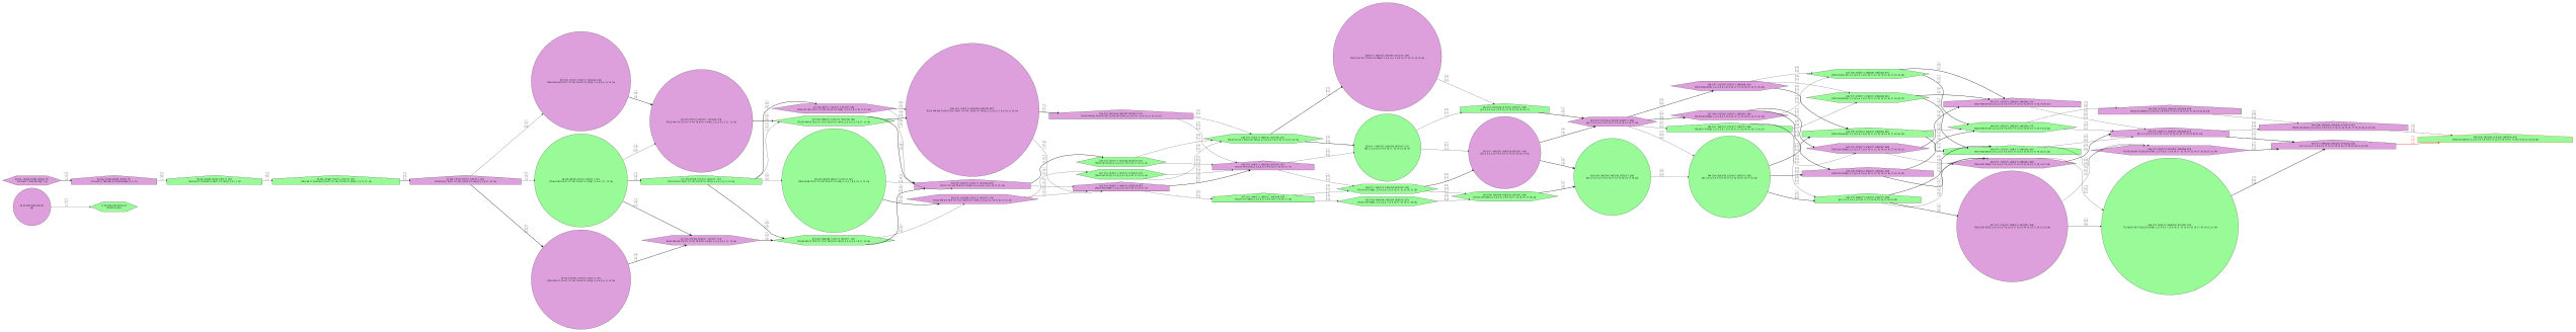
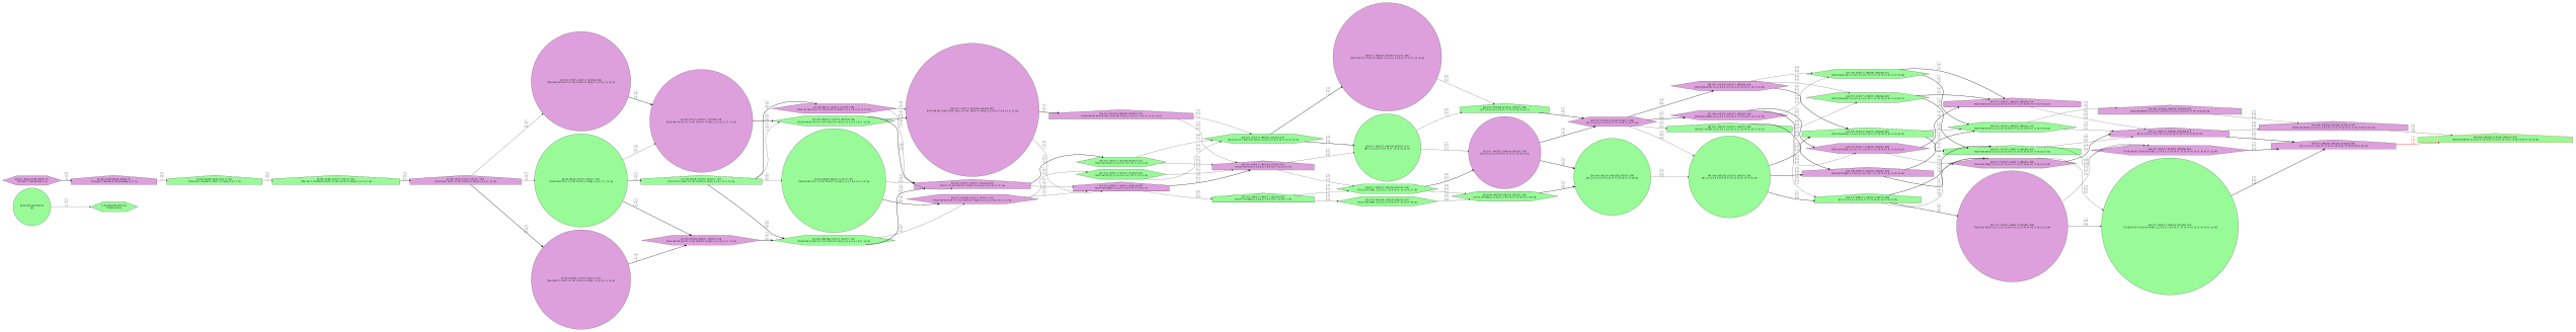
  digraph {
    fontname=Roboto
    rankdir=LR
    node [fillcolor=plum fontname=Roboto shape=hexagon style=filled]
    edge [arrowhead=tee fontname=Roboto fontsize=8 style=solid]
-   n1 [label="S0: [0, 0] [0, 0] [0, 0] [0, 0] \n{}{}" shape=circle]
+   n1 [fillcolor=palegreen label="S0: [0, 0] [0, 0] [0, 0] [0, 0] \n{}{}" shape=circle]
    n2 [fillcolor=palegreen label="S1: [0, 0] [0, 0] [0, 0] [16, 21] \n{T0J0:16-21}{1}"]
    n3 [label="S3: [16, 16] [16, 21] [56, 72] [60, 77] \n{T0J1:60-77, T0J2:56-72}{1, 2, 3}"]
    n4 [label="S4: [16, 21] [33, 43] [56, 72] [60, 77] \n{T0J1:60-77, T0J2:56-72, T0J10:33-43}{1, 2, 3, 11}" shape=house]
    n5 [fillcolor=palegreen label="S5: [33, 43] [56, 72] [60, 77] [111, 141] \n{T0J1:60-77, T0J2:56-72, T0J11:111-141}{1, 2, 3, 11, 12}" shape=house]
    n6 [fillcolor=palegreen label="S6: [56, 72] [60, 77] [111, 141] [111, 141] \n{T0J1:60-77, T0J2:56-72, T0J11:111-141, T0J15:111-141}{1, 2, 3, 11, 12, 16}" shape=house]
    n7 [label="S7: [60, 77] [76, 97] [111, 141] [111, 141] \n{T0J3:76-97, T0J11:111-141, T0J15:111-141}{1, 2, 3, 4, 11, 12, 16}" shape=house]
    n8 [fillcolor=palegreen label="S8: [70, 90] [76, 97] [111, 141] [111, 141] \n{T0J6:70-90, T0J11:111-141, T0J15:111-141}{1, 2, 3, 4, 7, 11, 12, 16}" shape=circle]
    n9 [label="S9: [76, 77] [108, 117] [111, 141] [111, 141] \n{T0J4:108-117, T0J11:111-141, T0J15:111-141}{1, 2, 3, 4, 5, 6, 11, 12, 16}" shape=circle]
    n10 [label="S10: [76, 77] [111, 141] [111, 141] [144, 163] \n{T0J5:144-163, T0J11:111-141, T0J15:111-141}{1, 2, 3, 4, 5, 6, 11, 12, 16}" shape=circle]
    n11 [fillcolor=palegreen label="S11: [76, 97] [78, 101] [111, 141] [111, 141] \n{T0J7:78-101, T0J11:111-141, T0J15:111-141}{1, 2, 3, 4, 7, 8, 11, 12, 16}" shape=house]
    n12 [label="S12: [76, 97] [108, 130] [111, 141] [111, 141] \n{T0J4:108-130, T0J11:111-141, T0J15:111-141}{1, 2, 3, 4, 5, 6, 7, 11, 12, 16}"]
    n13 [label="S13: [76, 97] [111, 141] [111, 141] [144, 176] \n{T0J5:144-176, T0J11:111-141, T0J15:111-141}{1, 2, 3, 4, 5, 6, 7, 11, 12, 16}" shape=circle]
    n14 [fillcolor=palegreen label="S14: [78, 108] [108, 137] [111, 141] [111, 141] \n{T0J4:108-137, T0J11:111-141, T0J15:111-141}{1, 2, 3, 4, 5, 6, 7, 8, 11, 12, 16}"]
    n15 [fillcolor=palegreen label="S15: [78, 108] [111, 141] [111, 141] [144, 183] \n{T0J5:144-183, T0J11:111-141, T0J15:111-141}{1, 2, 3, 4, 5, 6, 7, 8, 11, 12, 16}"]
    n16 [fillcolor=palegreen label="S16: [78, 96] [79, 98] [111, 141] [111, 141] \n{T0J8:79-98, T0J11:111-141, T0J15:111-141}{1, 2, 3, 4, 7, 8, 9, 10, 11, 12, 16}" shape=circle]
    n17 [label="S17: [78, 96] [111, 141] [111, 141] [157, 195] \n{T0J9:157-195, T0J11:111-141, T0J15:111-141}{1, 2, 3, 4, 7, 8, 9, 10, 11, 12, 16}"]
    n18 [label="S18: [79, 110] [108, 137] [111, 141] [111, 141] \n{T0J4:108-137, T0J11:111-141, T0J15:111-141}{1, 2, 3, 4, 5, 6, 7, 8, 9, 10, 11, 12, 16}"]
    n19 [label="S19: [79, 137] [111, 141] [111, 141] [144, 207] \n{T0J11:111-141, T0J15:111-141}{1, 2, 3, 4, 5, 6, 7, 8, 9, 10, 11, 12, 16}" shape=house]
    n20 [label="S20: [111, 141] [111, 141] [144, 183] [157, 207] \n{T0J5:144-183, T0J9:157-207, T0J11:111-141, T0J15:111-141}{1, 2, 3, 4, 5, 6, 7, 8, 9, 10, 11, 12, 16}" shape=circle]
    n21 [fillcolor=palegreen label="S21: [111, 137] [111, 141] [111, 141] [167, 211] \n{T0J12:167-211}{1, 2, 3, 4, 5, 6, 7, 8, 9, 10, 11, 12, 13, 16}"]
    n22 [label="S22: [111, 140] [111, 169] [111, 183] [134, 207] \n{T0J16:134-169}{1, 2, 3, 4, 5, 6, 7, 8, 9, 10, 11, 12, 16, 17}" shape=house]
    n23 [fillcolor=palegreen label="S23: [111, 141] [111, 141] [144, 207] [167, 211] \n{T0J12:167-211}{1, 2, 3, 4, 5, 6, 7, 8, 9, 10, 11, 12, 13, 16}"]
    n24 [label="S24: [111, 141] [144, 183] [157, 207] [167, 211] \n{T0J5:144-183, T0J9:157-207, T0J12:167-211}{1, 2, 3, 4, 5, 6, 7, 8, 9, 10, 11, 12, 13, 16}" shape=house]
    n25 [fillcolor=palegreen label="S25: [111, 161] [111, 183] [127, 207] [167, 211] \n{T0J12:167-211, T0J13:127-161}{1, 2, 3, 4, 5, 6, 7, 8, 9, 10, 11, 12, 13, 14, 16}"]
    n26 [label="S26: [111, 169] [111, 183] [134, 207] [167, 211] \n{T0J12:167-211}{1, 2, 3, 4, 5, 6, 7, 8, 9, 10, 11, 12, 13, 16, 17}" shape=house]
    n27 [fillcolor=palegreen label="S27: [111, 148] [111, 169] [117, 183] [134, 207] \n{T0J17:117-148}{1, 2, 3, 4, 5, 6, 7, 8, 9, 10, 11, 12, 16, 17, 18}" shape=house]
    n28 [label="S28: [111, 183] [127, 207] [167, 211] [171, 236] \n{T0J12:167-211, T0J14:171-236}{1, 2, 3, 4, 5, 6, 7, 8, 9, 10, 11, 12, 13, 14, 15, 16}" shape=circle]
    n29 [fillcolor=palegreen label="S29: [111, 183] [127, 189] [134, 207] [167, 211] \n{}{1, 2, 3, 4, 5, 6, 7, 8, 9, 10, 11, 12, 13, 14, 16, 17}" shape=circle]
    n30 [fillcolor=palegreen label="S30: [111, 169] [117, 183] [134, 207] [167, 218] \n{T0J12:167-218}{1, 2, 3, 4, 5, 6, 7, 8, 9, 10, 11, 12, 13, 16, 17, 18}"]
    n31 [fillcolor=palegreen label="S31: [134, 164] [134, 169] [134, 183] [153, 207] \n{T0J21:153-164}{1, 2, 3, 4, 5, 6, 7, 8, 9, 10, 11, 12, 16, 17, 18, 22}"]
    n32 [fillcolor=palegreen label="S32: [127, 207] [134, 211] [167, 212] [171, 258] \n{}{1, 2, 3, 4, 5, 6, 7, 8, 9, 10, 11, 12, 13, 14, 15, 16, 17}" shape=house]
    n33 [label="S33: [117, 183] [127, 189] [134, 207] [167, 218] \n{}{1, 2, 3, 4, 5, 6, 7, 8, 9, 10, 11, 12, 13, 14, 16, 17, 18}" shape=circle]
    n34 [fillcolor=palegreen label="S34: [134, 169] [134, 183] [153, 207] [167, 234] \n{T0J12:167-234}{1, 2, 3, 4, 5, 6, 7, 8, 9, 10, 11, 12, 13, 16, 17, 18, 22}"]
    n35 [label="S35: [127, 211] [134, 212] [167, 218] [171, 258] \n{}{1, 2, 3, 4, 5, 6, 7, 8, 9, 10, 11, 12, 13, 14, 15, 16, 17, 18}"]
    n36 [fillcolor=palegreen label="S36: [134, 183] [134, 189] [153, 207] [167, 234] \n{}{1, 2, 3, 4, 5, 6, 7, 8, 9, 10, 11, 12, 13, 14, 16, 17, 18, 22}" shape=circle]
    n37 [label="S37: [144, 212] [167, 218] [171, 258] [207, 290] \n{T0J18:207-290}{1, 2, 3, 4, 5, 6, 7, 8, 9, 10, 11, 12, 13, 14, 15, 16, 17, 18, 19}"]
    n38 [label="S38: [157, 212] [167, 218] [171, 258] [236, 281] \n{T0J19:236-281}{1, 2, 3, 4, 5, 6, 7, 8, 9, 10, 11, 12, 13, 14, 15, 16, 17, 18, 20}"]
    n39 [fillcolor=palegreen label="S39: [171, 183] [171, 212] [171, 218] [171, 258] \n{T0J20:171-183}{1, 2, 3, 4, 5, 6, 7, 8, 9, 10, 11, 12, 13, 14, 15, 16, 17, 18, 21}" shape=house]
    n40 [fillcolor=palegreen label="S40: [134, 206] [153, 212] [167, 234] [171, 258] \n{}{1, 2, 3, 4, 5, 6, 7, 8, 9, 10, 11, 12, 13, 14, 15, 16, 17, 18, 22}" shape=circle]
    n41 [fillcolor=palegreen label="S41: [167, 218] [171, 258] [207, 290] [236, 311] \n{T0J19:236-311}{1, 2, 3, 4, 5, 6, 7, 8, 9, 10, 11, 12, 13, 14, 15, 16, 17, 18, 19, 20}"]
    n42 [label="S42: [171, 212] [171, 218] [171, 258] [207, 290] \n{T0J18:207-290}{1, 2, 3, 4, 5, 6, 7, 8, 9, 10, 11, 12, 13, 14, 15, 16, 17, 18, 19, 21}"]
    n43 [label="S43: [153, 218] [167, 234] [171, 258] [207, 290] \n{T0J18:207-290}{1, 2, 3, 4, 5, 6, 7, 8, 9, 10, 11, 12, 13, 14, 15, 16, 17, 18, 19, 22}" shape=house]
    n44 [fillcolor=palegreen label="S44: [171, 212] [171, 218] [171, 258] [236, 281] \n{T0J19:236-281}{1, 2, 3, 4, 5, 6, 7, 8, 9, 10, 11, 12, 13, 14, 15, 16, 17, 18, 20, 21}"]
    n45 [fillcolor=palegreen label="S45: [157, 212] [167, 234] [171, 258] [236, 281] \n{T0J19:236-281}{1, 2, 3, 4, 5, 6, 7, 8, 9, 10, 11, 12, 13, 14, 15, 16, 17, 18, 20, 22}" shape=house]
    n46 [fillcolor=palegreen label="S46: [171, 206] [171, 212] [171, 234] [171, 258] \n{}{1, 2, 3, 4, 5, 6, 7, 8, 9, 10, 11, 12, 13, 14, 15, 16, 17, 18, 21, 22}" shape=house]
    n47 [label="S47: [171, 219] [171, 258] [207, 290] [236, 311] \n{T0J19:236-311}{1, 2, 3, 4, 5, 6, 7, 8, 9, 10, 11, 12, 13, 14, 15, 16, 17, 18, 19, 20, 21}" shape=house]
    n48 [fillcolor=palegreen label="S48: [167, 242] [171, 258] [207, 290] [236, 317] \n{T0J19:236-317}{1, 2, 3, 4, 5, 6, 7, 8, 9, 10, 11, 12, 13, 14, 15, 16, 17, 18, 19, 20, 22}"]
    n49 [label="S49: [171, 218] [171, 234] [171, 258] [207, 290] \n{T0J18:207-290}{1, 2, 3, 4, 5, 6, 7, 8, 9, 10, 11, 12, 13, 14, 15, 16, 17, 18, 19, 21, 22}"]
    n50 [fillcolor=palegreen label="S50: [171, 212] [171, 234] [171, 258] [236, 281] \n{T0J19:236-281}{1, 2, 3, 4, 5, 6, 7, 8, 9, 10, 11, 12, 13, 14, 15, 16, 17, 18, 20, 21, 22}" shape=house]
    n51 [label="S51: [171, 212] [171, 234] [171, 257] [231, 258] \n{T0J23:231-257}{1, 2, 3, 4, 5, 6, 7, 8, 9, 10, 11, 12, 13, 14, 15, 16, 17, 18, 21, 22, 24}" shape=circle]
    n52 [label="S52: [171, 258] [171, 259] [207, 290] [236, 317] \n{}{1, 2, 3, 4, 5, 6, 7, 8, 9, 10, 11, 12, 13, 14, 15, 16, 17, 18, 19, 20, 21, 22}" shape=house]
    n53 [label="S53: [236, 257] [236, 258] [236, 290] [314, 355] \n{T0J22:314-355}{1, 2, 3, 4, 5, 6, 7, 8, 9, 10, 11, 12, 13, 14, 15, 16, 17, 18, 19, 20, 22, 23}" shape=house]
    n54 [fillcolor=palegreen label="S54: [171, 234] [171, 258] [207, 281] [231, 291] \n{T0J18:207-291, T0J23:231-281}{1, 2, 3, 4, 5, 6, 7, 8, 9, 10, 11, 12, 13, 14, 15, 16, 17, 18, 19, 21, 22, 24}" shape=circle]
    n55 [label="S55: [171, 234] [171, 257] [231, 258] [236, 281] \n{T0J19:236-281, T0J23:231-257}{1, 2, 3, 4, 5, 6, 7, 8, 9, 10, 11, 12, 13, 14, 15, 16, 17, 18, 20, 21, 22, 24}"]
    n56 [label="S56: [236, 259] [236, 290] [236, 317] [314, 357] \n{T0J22:314-357}{1, 2, 3, 4, 5, 6, 7, 8, 9, 10, 11, 12, 13, 14, 15, 16, 17, 18, 19, 20, 21, 22, 23}" shape=house]
    n57 [label="S57: [171, 259] [207, 290] [231, 317] [236, 334] \n{}{1, 2, 3, 4, 5, 6, 7, 8, 9, 10, 11, 12, 13, 14, 15, 16, 17, 18, 19, 20, 21, 22, 24}" shape=house]
    n58 [color=Red fillcolor=palegreen label="S58: [236, 290] [236, 317] [236, 334] [314, 431] \n{T0J22:314-431}{1, 2, 3, 4, 5, 6, 7, 8, 9, 10, 11, 12, 13, 14, 15, 16, 17, 18, 19, 20, 21, 22, 23, 24}" shape=house]
    n1 -> n2 [label="T0 J0\nDL=400\nES=0\nLS=0\nEF=16\nLF=21"]
    n3 -> n4 [label="T0 J10\nDL=400\nES=16\nLS=21\nEF=33\nLF=43" style=bold]
    n4 -> n5 [label="T0 J11\nDL=400\nES=33\nLS=43\nEF=111\nLF=141"]
    n5 -> n6 [label="T0 J15\nDL=400\nES=33\nLS=43\nEF=111\nLF=141"]
    n6 -> n7 [label="T0 J3\nDL=400\nES=56\nLS=72\nEF=76\nLF=97" style=bold]
    n7 -> n8 [label="T0 J6\nDL=400\nES=60\nLS=77\nEF=70\nLF=90"]
    n7 -> n9 [arrowhead=vee label="T0 J4\nDL=400\nES=76\nLS=77\nEF=108\nLF=117" style=bold]
    n7 -> n10 [arrowhead=vee label="T0 J5\nDL=400\nES=76\nLS=77\nEF=144\nLF=163"]
    n8 -> n11 [label="T0 J7\nDL=400\nES=70\nLS=90\nEF=78\nLF=101" style=bold]
    n8 -> n12 [arrowhead=vee label="T0 J4\nDL=400\nES=76\nLS=90\nEF=108\nLF=130" style=bold]
    n8 -> n13 [label="T0 J5\nDL=400\nES=76\nLS=90\nEF=144\nLF=176"]
    n9 -> n12 [arrowhead=vee label="T0 J6\nDL=400\nES=76\nLS=77\nEF=86\nLF=90" style=bold]
    n10 -> n13 [arrowhead=vee label="T0 J6\nDL=400\nES=76\nLS=77\nEF=86\nLF=90" style=bold]
    n11 -> n14 [arrowhead=vee label="T0 J4\nDL=400\nES=76\nLS=97\nEF=108\nLF=137" style=bold]
    n11 -> n15 [arrowhead=vee label="T0 J5\nDL=400\nES=76\nLS=97\nEF=144\nLF=183"]
    n11 -> n16 [label="T0 J8\nDL=400\nES=78\nLS=96\nEF=79\nLF=98"]
    n11 -> n17 [label="T0 J9\nDL=400\nES=78\nLS=96\nEF=157\nLF=195" style=bold]
    n12 -> n14 [arrowhead=vee label="T0 J7\nDL=400\nES=76\nLS=97\nEF=84\nLF=108" style=bold]
    n13 -> n15 [label="T0 J7\nDL=400\nES=76\nLS=97\nEF=84\nLF=108" style=bold]
    n14 -> n18 [label="T0 J8\nDL=400\nES=78\nLS=108\nEF=79\nLF=110"]
    n14 -> n19 [label="T0 J9\nDL=400\nES=78\nLS=108\nEF=157\nLF=207" style=bold]
    n15 -> n19 [arrowhead=vee label="T0 J8\nDL=400\nES=78\nLS=108\nEF=79\nLF=110" style=bold]
    n15 -> n20 [label="T0 J9\nDL=400\nES=78\nLS=108\nEF=157\nLF=207" style=bold]
    n16 -> n18 [arrowhead=vee label="T0 J4\nDL=400\nES=78\nLS=97\nEF=110\nLF=137" style=bold]
    n16 -> n19 [label="T0 J5\nDL=400\nES=78\nLS=97\nEF=146\nLF=183"]
    n17 -> n19 [label="T0 J4\nDL=400\nES=78\nLS=97\nEF=110\nLF=137"]
    n17 -> n20 [arrowhead=vee label="T0 J5\nDL=400\nES=78\nLS=97\nEF=146\nLF=183"]
    n18 -> n21 [arrowhead=vee label="T0 J12\nDL=400\nES=111\nLS=141\nEF=167\nLF=211"]
    n18 -> n22 [arrowhead=vee label="T0 J16\nDL=400\nES=111\nLS=140\nEF=134\nLF=169"]
    n19 -> n22 [label="T0 J16\nDL=400\nES=111\nLS=140\nEF=134\nLF=169"]
    n19 -> n23 [label="T0 J12\nDL=400\nES=111\nLS=141\nEF=167\nLF=211" style=bold]
    n20 -> n22 [arrowhead=vee label="T0 J16\nDL=400\nES=111\nLS=140\nEF=134\nLF=169"]
    n20 -> n24 [label="T0 J12\nDL=400\nES=111\nLS=141\nEF=167\nLF=211" style=bold]
    n21 -> n25 [arrowhead=vee label="T0 J13\nDL=400\nES=111\nLS=141\nEF=127\nLF=161"]
    n21 -> n26 [label="T0 J16\nDL=400\nES=111\nLS=140\nEF=134\nLF=169"]
    n22 -> n26 [arrowhead=vee label="T0 J12\nDL=400\nES=111\nLS=141\nEF=167\nLF=211" style=bold]
    n22 -> n27 [arrowhead=vee label="T0 J17\nDL=400\nES=111\nLS=140\nEF=117\nLF=148"]
    n23 -> n25 [arrowhead=vee label="T0 J13\nDL=400\nES=111\nLS=141\nEF=127\nLF=161"]
    n23 -> n26 [label="T0 J16\nDL=400\nES=111\nLS=140\nEF=134\nLF=169"]
    n24 -> n25 [arrowhead=vee label="T0 J13\nDL=400\nES=111\nLS=141\nEF=127\nLF=161"]
    n24 -> n26 [arrowhead=vee label="T0 J16\nDL=400\nES=111\nLS=140\nEF=134\nLF=169"]
    n25 -> n28 [label="T0 J14\nDL=400\nES=111\nLS=161\nEF=171\nLF=236" style=bold]
    n25 -> n29 [label="T0 J16\nDL=400\nES=111\nLS=140\nEF=134\nLF=169" style=bold]
    n26 -> n29 [label="T0 J13\nDL=400\nES=111\nLS=169\nEF=127\nLF=189"]
    n26 -> n30 [label="T0 J17\nDL=400\nES=111\nLS=140\nEF=117\nLF=148"]
    n27 -> n30 [label="T0 J12\nDL=400\nES=111\nLS=148\nEF=167\nLF=218"]
    n27 -> n31 [label="T0 J21\nDL=400\nES=134\nLS=140\nEF=153\nLF=164"]
    n28 -> n32 [arrowhead=vee label="T0 J16\nDL=400\nES=111\nLS=183\nEF=134\nLF=212"]
    n29 -> n32 [label="T0 J14\nDL=400\nES=111\nLS=183\nEF=171\nLF=258"]
    n29 -> n33 [label="T0 J17\nDL=400\nES=111\nLS=140\nEF=117\nLF=148"]
    n30 -> n33 [label="T0 J13\nDL=400\nES=111\nLS=169\nEF=127\nLF=189" style=bold]
    n30 -> n34 [label="T0 J21\nDL=400\nES=134\nLS=140\nEF=153\nLF=164"]
    n31 -> n34 [label="T0 J12\nDL=400\nES=134\nLS=164\nEF=190\nLF=234"]
    n32 -> n35 [arrowhead=vee label="T0 J17\nDL=400\nES=127\nLS=207\nEF=133\nLF=215" style=bold]
    n33 -> n35 [arrowhead=vee label="T0 J14\nDL=400\nES=117\nLS=183\nEF=177\nLF=258" style=bold]
    n33 -> n36 [arrowhead=vee label="T0 J21\nDL=400\nES=134\nLS=140\nEF=153\nLF=164" style=bold]
    n34 -> n36 [arrowhead=vee label="T0 J13\nDL=400\nES=134\nLS=169\nEF=150\nLF=189" style=bold]
    n35 -> n37 [arrowhead=vee label="T0 J18\nDL=400\nES=144\nLS=211\nEF=207\nLF=290" style=bold]
    n35 -> n38 [arrowhead=vee label="T0 J19\nDL=400\nES=157\nLS=182\nEF=236\nLF=281" style=bold]
    n35 -> n39 [label="T0 J20\nDL=400\nES=171\nLS=182\nEF=171\nLF=183"]
    n35 -> n40 [arrowhead=vee label="T0 J21\nDL=400\nES=134\nLS=182\nEF=153\nLF=206"]
    n36 -> n40 [label="T0 J14\nDL=400\nES=134\nLS=183\nEF=194\nLF=258"]
    n37 -> n41 [label="T0 J19\nDL=400\nES=157\nLS=212\nEF=236\nLF=311"]
    n37 -> n42 [label="T0 J20\nDL=400\nES=171\nLS=206\nEF=171\nLF=207" style=bold]
    n37 -> n43 [arrowhead=vee label="T0 J21\nDL=400\nES=144\nLS=206\nEF=163\nLF=230" style=bold]
    n38 -> n41 [label="T0 J18\nDL=400\nES=157\nLS=212\nEF=220\nLF=291"]
    n38 -> n44 [label="T0 J20\nDL=400\nES=171\nLS=182\nEF=171\nLF=183"]
    n38 -> n45 [arrowhead=vee label="T0 J21\nDL=400\nES=157\nLS=182\nEF=176\nLF=206" style=bold]
    n39 -> n42 [arrowhead=vee label="T0 J18\nDL=400\nES=171\nLS=183\nEF=234\nLF=262"]
    n39 -> n44 [arrowhead=vee label="T0 J19\nDL=400\nES=171\nLS=182\nEF=250\nLF=281"]
    n39 -> n46 [arrowhead=vee label="T0 J21\nDL=400\nES=171\nLS=182\nEF=190\nLF=206"]
    n40 -> n43 [arrowhead=vee label="T0 J18\nDL=400\nES=144\nLS=206\nEF=207\nLF=285" style=bold]
    n40 -> n45 [arrowhead=vee label="T0 J19\nDL=400\nES=157\nLS=182\nEF=236\nLF=281" style=bold]
    n40 -> n46 [label="T0 J20\nDL=400\nES=171\nLS=182\nEF=171\nLF=183" style=bold]
    n41 -> n47 [label="T0 J20\nDL=400\nES=171\nLS=218\nEF=171\nLF=219" style=bold]
    n41 -> n48 [label="T0 J21\nDL=400\nES=167\nLS=218\nEF=186\nLF=242" style=bold]
    n42 -> n47 [label="T0 J19\nDL=400\nES=171\nLS=212\nEF=250\nLF=311" style=bold]
    n42 -> n49 [arrowhead=vee label="T0 J21\nDL=400\nES=171\nLS=206\nEF=190\nLF=230"]
    n43 -> n48 [label="T0 J19\nDL=400\nES=157\nLS=218\nEF=236\nLF=317" style=bold]
    n43 -> n49 [arrowhead=vee label="T0 J20\nDL=400\nES=171\nLS=206\nEF=171\nLF=207" style=bold]
    n44 -> n47 [label="T0 J18\nDL=400\nES=171\nLS=212\nEF=234\nLF=291" style=bold]
    n44 -> n50 [label="T0 J21\nDL=400\nES=171\nLS=182\nEF=190\nLF=206" style=bold]
    n45 -> n48 [arrowhead=vee label="T0 J18\nDL=400\nES=157\nLS=212\nEF=220\nLF=291"]
    n45 -> n50 [label="T0 J20\nDL=400\nES=171\nLS=182\nEF=171\nLF=183" style=bold]
    n46 -> n49 [label="T0 J18\nDL=400\nES=171\nLS=206\nEF=234\nLF=285"]
    n46 -> n50 [arrowhead=vee label="T0 J19\nDL=400\nES=171\nLS=182\nEF=250\nLF=281" style=bold]
    n46 -> n51 [label="T0 J23\nDL=400\nES=171\nLS=182\nEF=231\nLF=257" style=bold]
    n47 -> n52 [label="T0 J21\nDL=400\nES=171\nLS=219\nEF=190\nLF=243"]
    n48 -> n52 [arrowhead=vee label="T0 J20\nDL=400\nES=171\nLS=258\nEF=171\nLF=259"]
    n48 -> n53 [label="T0 J22\nDL=400\nES=236\nLS=257\nEF=314\nLF=355"]
    n49 -> n52 [arrowhead=vee label="T0 J19\nDL=400\nES=171\nLS=218\nEF=250\nLF=317" style=bold]
    n49 -> n54 [arrowhead=vee label="T0 J23\nDL=400\nES=171\nLS=206\nEF=231\nLF=281"]
    n50 -> n52 [arrowhead=vee label="T0 J18\nDL=400\nES=171\nLS=212\nEF=234\nLF=291"]
    n50 -> n55 [arrowhead=vee label="T0 J23\nDL=400\nES=171\nLS=182\nEF=231\nLF=257"]
    n51 -> n54 [arrowhead=vee label="T0 J18\nDL=400\nES=171\nLS=212\nEF=234\nLF=291"]
    n51 -> n55 [arrowhead=vee label="T0 J19\nDL=400\nES=171\nLS=182\nEF=250\nLF=281"]
    n52 -> n56 [arrowhead=vee label="T0 J22\nDL=400\nES=236\nLS=259\nEF=314\nLF=357"]
    n52 -> n57 [arrowhead=vee label="T0 J23\nDL=400\nES=171\nLS=259\nEF=231\nLF=334" style=bold]
    n53 -> n56 [label="T0 J20\nDL=400\nES=236\nLS=258\nEF=236\nLF=259"]
    n54 -> n57 [arrowhead=vee label="T0 J19\nDL=400\nES=171\nLS=234\nEF=250\nLF=333" style=bold]
    n55 -> n57 [arrowhead=vee label="T0 J18\nDL=400\nES=171\nLS=234\nEF=234\nLF=313" style=bold]
    n56 -> n58 [arrowhead=vee label="T0 J23\nDL=400\nES=236\nLS=259\nEF=296\nLF=334"]
    n57 -> n58 [color=Red fontcolor=Red label="T0 J22\nDL=400\nES=236\nLS=333\nEF=314\nLF=431" style=bold]
  }
